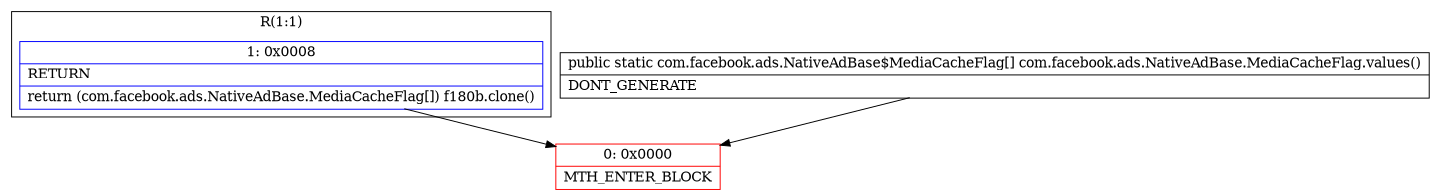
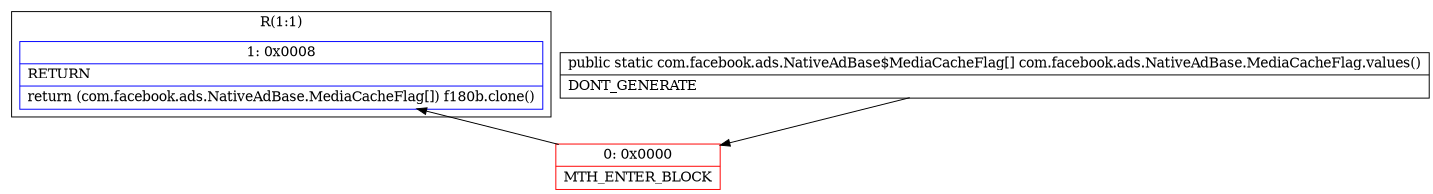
  digraph {
    node [shape=record]
    n1 [color=blue label="{1\:\ 0x0008|RETURN\l|return (com.facebook.ads.NativeAdBase.MediaCacheFlag[]) f180b.clone()\l}"]
    n2 [color=red label="{0\:\ 0x0000|MTH_ENTER_BLOCK\l}"]
    n3 [label="{public static com.facebook.ads.NativeAdBase$MediaCacheFlag[] com.facebook.ads.NativeAdBase.MediaCacheFlag.values()  | DONT_GENERATE\l}"]
    subgraph cluster_1 {
      label="R(1:1)"
      n1
    }
-   n1 -> n2
+   n2 -> n1
    n3 -> n2
  }
